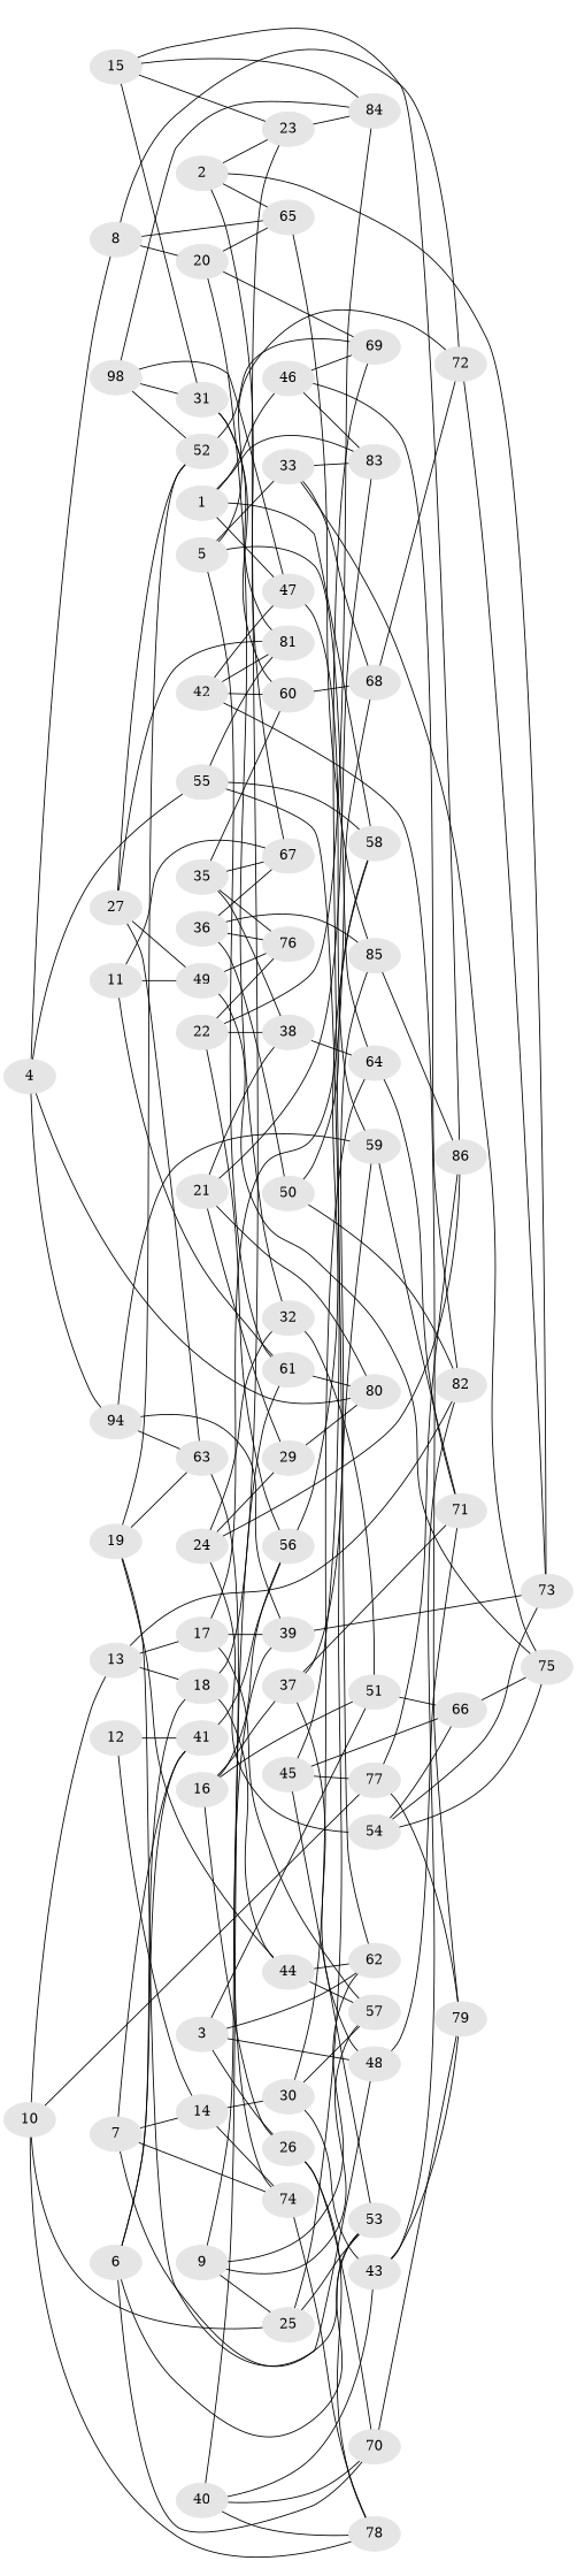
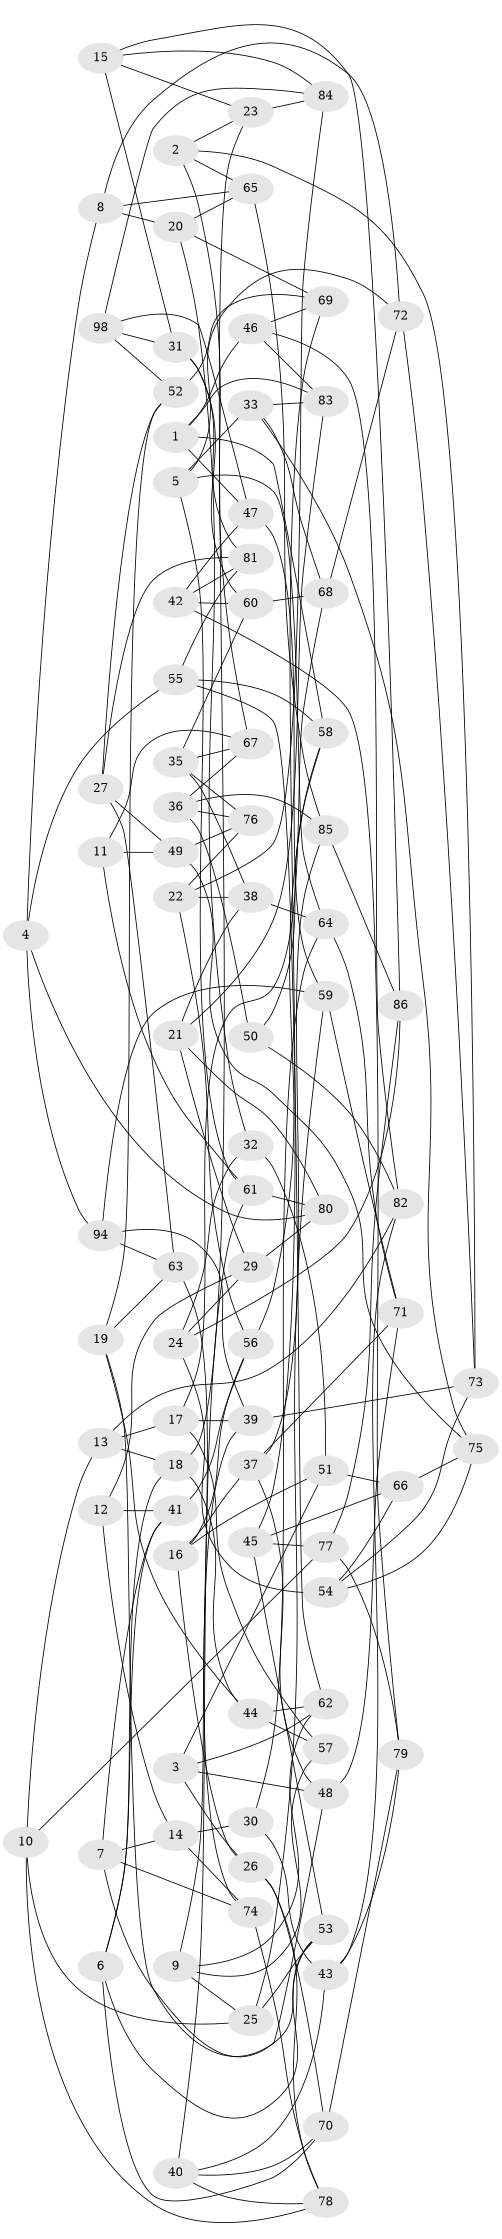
  graph {
    rankdir=LR
    node [color=gray90 style=filled]
    1
    46
    47
    58
    83
    82
    69
    59
    2
    23
    65
    67
    73
    84
    85
    3
    26
    48
    51
    62
    70
    78
    71
    66
    4
    8
    n27 [label=94]
    55
    80
    72
    20
    39
    63
    81
    5
    33
    61
    64
    68
    75
    6
    18
    41
    53
    44
    56
    79
    7
    14
    74
    30
    32
    9
    25
    57
    10
    13
    77
    17
    86
    11
    49
    76
    12
    29
    50
    43
    15
    31
    60
    16
    37
    19
    52
    21
    38
    22
    24
    54
    27
    n81 [label=98]
    35
    36
    40
    42
    45
    1 -- 46
    1 -- 47
    1 -- 58
    1 -- 83
    46 -- 83
    46 -- 82
    46 -- 69
    47 -- 59
    59 -- 71
    2 -- 23
    2 -- 65
    2 -- 67
    2 -- 73
    23 -- 84
    65 -- 85
    85 -- 86
    3 -- 26
    3 -- 48
    3 -- 51
    3 -- 62
    26 -- 70
    26 -- 78
    48 -- 71
    51 -- 66
    70 -- 79
    66 -- 75
    4 -- 8
    4 -- n27
    4 -- 55
    4 -- 80
    8 -- 65
    8 -- 72
    8 -- 20
    n27 -- 59
    n27 -- 39
    n27 -- 63
    55 -- 58
    55 -- 62
    55 -- 81
    72 -- 73
    20 -- 69
    20 -- 65
    20 -- 32
    39 -- 73
    63 -- 74
    5 -- 72
    5 -- 33
    5 -- 61
    5 -- 64
    33 -- 83
    33 -- 68
    33 -- 75
    61 -- 80
    64 -- 71
    68 -- 72
    6 -- 70
    6 -- 18
    6 -- 41
    6 -- 53
    18 -- 23
    18 -- 44
    41 -- 56
    44 -- 62
    44 -- 57
    56 -- 58
    7 -- 48
    7 -- 41
    7 -- 14
    7 -- 74
    14 -- 74
    14 -- 30
    74 -- 78
    30 -- 64
-   30 -- 57
    30 -- 43
    32 -- 51
    9 -- 62
    9 -- 39
    9 -- 25
    9 -- 57
    25 -- 59
    25 -- 53
    10 -- 78
    10 -- 25
    10 -- 13
    10 -- 77
    13 -- 82
    13 -- 18
    13 -- 17
    77 -- 79
    77 -- 86
    17 -- 39
    17 -- 68
    17 -- 57
    11 -- 67
    11 -- 61
    11 -- 49
    49 -- 75
    49 -- 76
    12 -- 41
    12 -- 14
+   12 -- 29
    29 -- 80
    50 -- 58
    50 -- 82
    43 -- 82
    43 -- 79
    15 -- 23
    15 -- 84
    15 -- 86
    15 -- 31
    31 -- 81
    31 -- 60
    60 -- 68
    16 -- 26
    16 -- 51
    16 -- 56
    16 -- 37
    37 -- 85
    37 -- 48
    37 -- 71
    19 -- 63
    19 -- 53
    19 -- 44
    19 -- 52
    52 -- 69
    21 -- 83
    21 -- 80
    21 -- 29
    21 -- 38
    38 -- 64
    22 -- 84
    22 -- 56
    22 -- 76
    22 -- 38
    24 -- 32
    24 -- 86
    24 -- 29
    24 -- 54
    54 -- 73
    54 -- 66
    54 -- 75
    27 -- 63
    27 -- 81
    27 -- 49
    27 -- 52
    n81 -- 47
    n81 -- 84
    n81 -- 31
    n81 -- 52
    35 -- 67
    35 -- 76
    35 -- 60
    35 -- 38
    36 -- 67
    36 -- 85
    36 -- 76
    36 -- 50
    40 -- 70
    40 -- 78
    40 -- 61
    40 -- 43
    42 -- 47
    42 -- 81
    42 -- 79
    42 -- 60
    45 -- 69
    45 -- 66
    45 -- 53
    45 -- 77
  }
